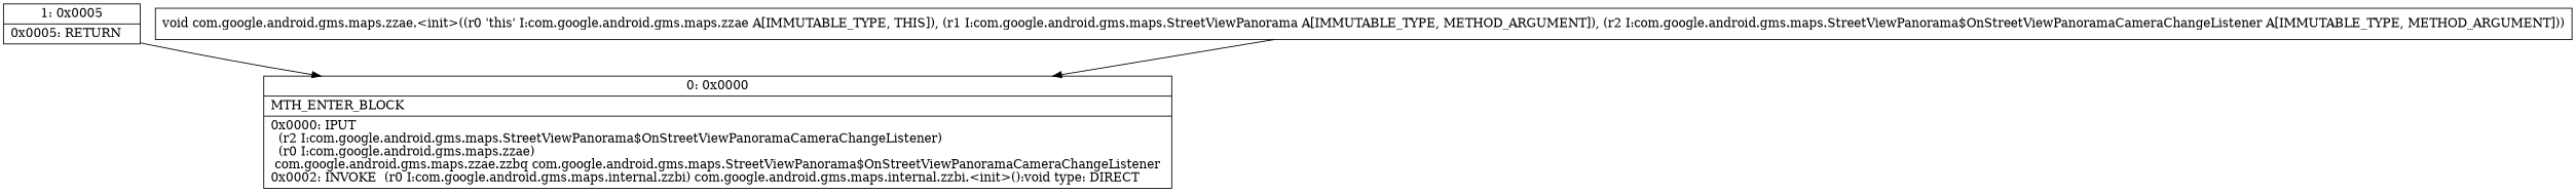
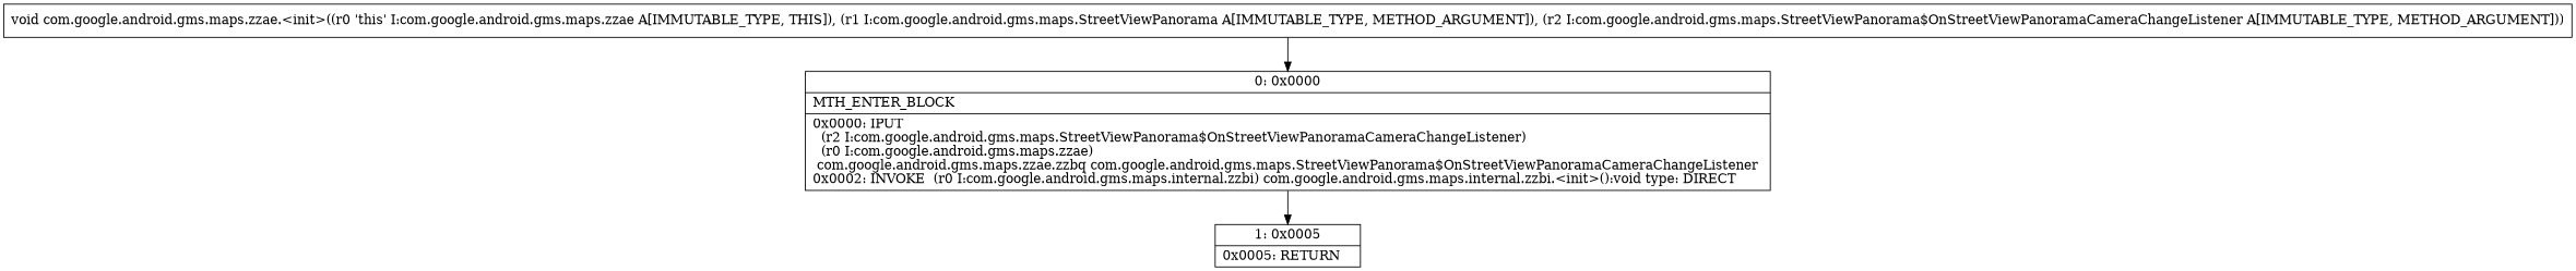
  digraph {
    node [shape=record]
    n1 [label="{0\:\ 0x0000|MTH_ENTER_BLOCK\l|0x0000: IPUT  \l  (r2 I:com.google.android.gms.maps.StreetViewPanorama$OnStreetViewPanoramaCameraChangeListener)\l  (r0 I:com.google.android.gms.maps.zzae)\l com.google.android.gms.maps.zzae.zzbq com.google.android.gms.maps.StreetViewPanorama$OnStreetViewPanoramaCameraChangeListener \l0x0002: INVOKE  (r0 I:com.google.android.gms.maps.internal.zzbi) com.google.android.gms.maps.internal.zzbi.\<init\>():void type: DIRECT \l}"]
    n2 [label="{1\:\ 0x0005|0x0005: RETURN   \l}"]
    n3 [label="{void com.google.android.gms.maps.zzae.\<init\>((r0 'this' I:com.google.android.gms.maps.zzae A[IMMUTABLE_TYPE, THIS]), (r1 I:com.google.android.gms.maps.StreetViewPanorama A[IMMUTABLE_TYPE, METHOD_ARGUMENT]), (r2 I:com.google.android.gms.maps.StreetViewPanorama$OnStreetViewPanoramaCameraChangeListener A[IMMUTABLE_TYPE, METHOD_ARGUMENT])) }"]
-   n2 -> n1
+   n1 -> n2
    n3 -> n1
  }
